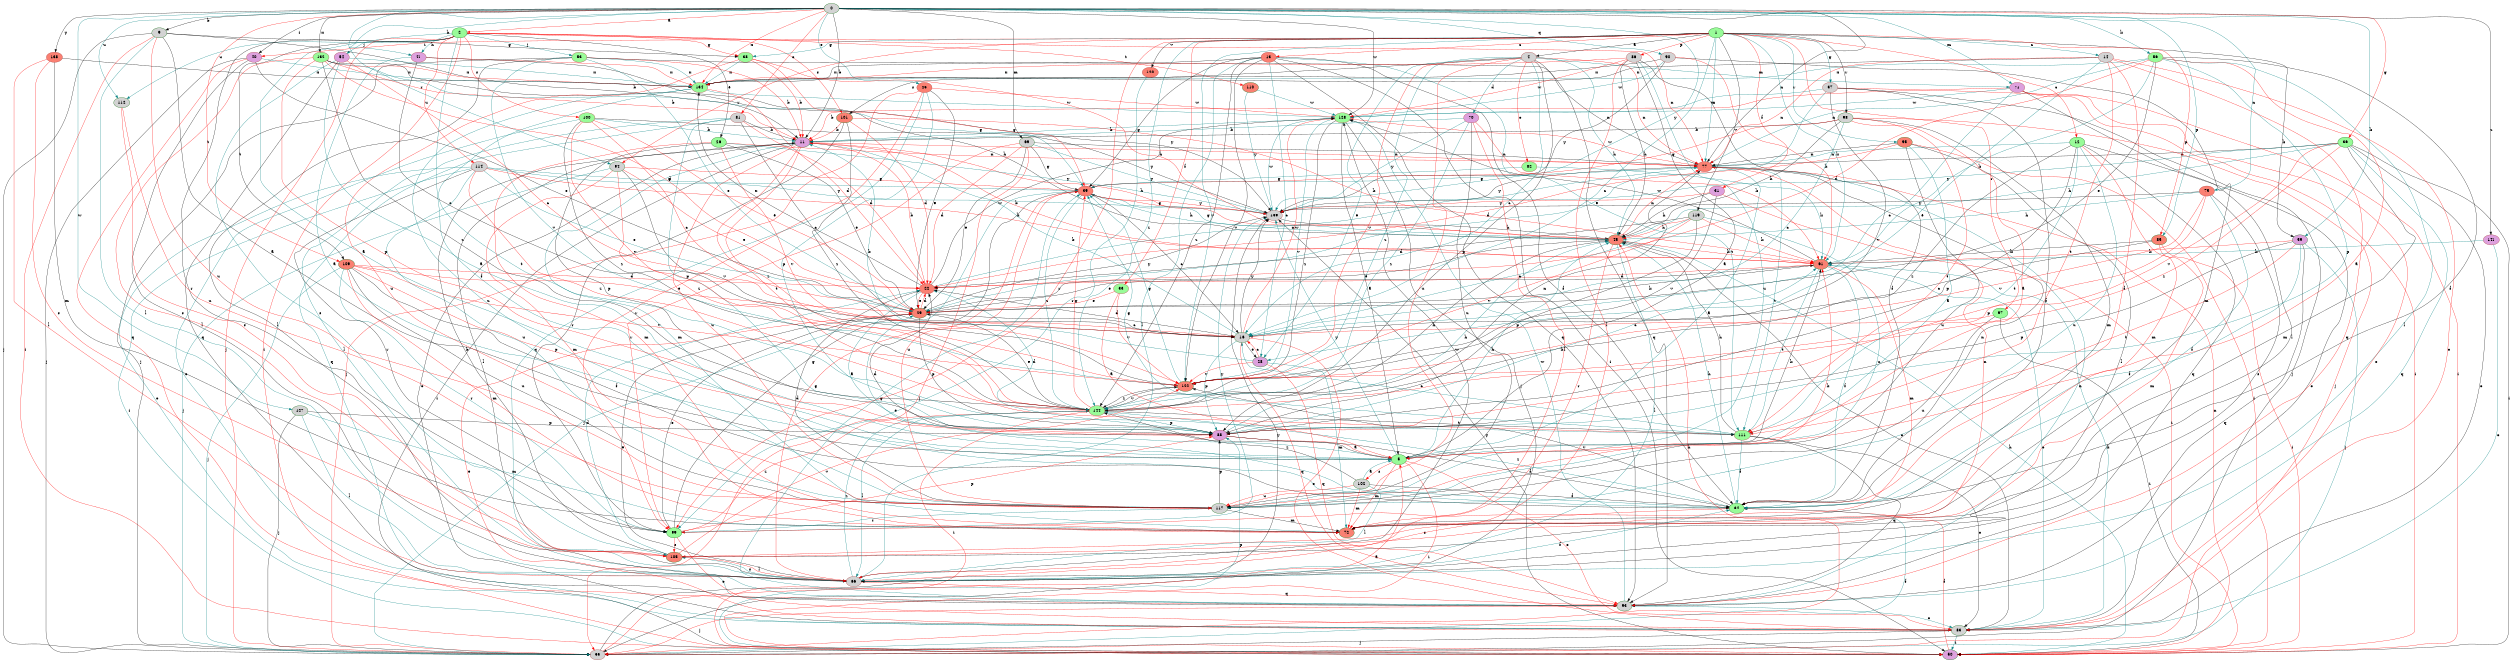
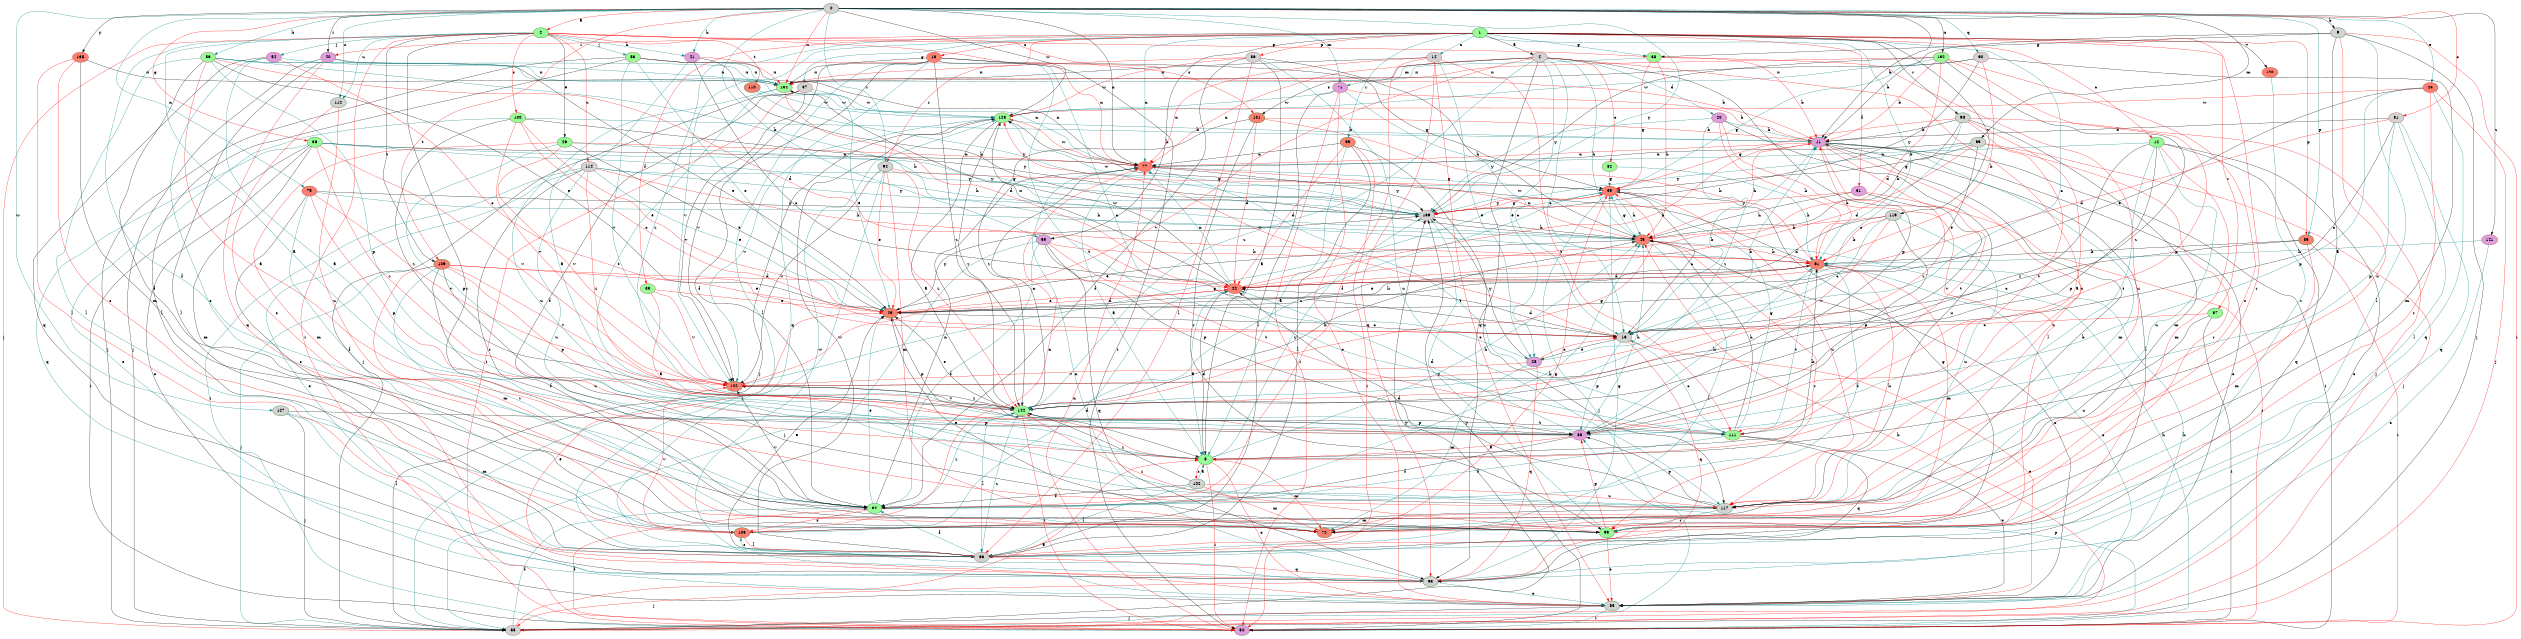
  strict digraph {
    node [color=darkgreen fillcolor=lightgrey style=filled]
    edge [color=red]
    2 [fillcolor=palegreen]
    0
    9
    11 [fillcolor=plum]
    25 [color=brown fillcolor=salmon]
    36 [fillcolor=palegreen]
    41 [color=brown fillcolor=plum]
    n8 [color=brown fillcolor=plum label=40]
    56 [color=brown fillcolor=palegreen]
    59 [fillcolor=plum]
    69
    71 [color=brown fillcolor=plum]
    75 [color=brown fillcolor=salmon]
    77 [color=brown fillcolor=salmon]
    81 [color=brown]
    85 [fillcolor=salmon]
    90 [color=brown]
    94
    109 [fillcolor=salmon]
    112
    127
    128 [color=brown fillcolor=palegreen]
    132 [color=brown fillcolor=palegreen]
    134 [color=brown fillcolor=palegreen]
    138 [color=brown fillcolor=salmon]
    139 [color=brown]
    141 [color=brown fillcolor=plum]
    38 [color=brown fillcolor=palegreen]
    99 [fillcolor=palegreen]
    5 [fillcolor=palegreen]
    26 [fillcolor=palegreen]
    34 [fillcolor=palegreen]
    50 [fillcolor=plum]
    53 [color=brown fillcolor=palegreen]
    54 [color=brown fillcolor=plum]
    55 [color=brown]
    100 [color=brown fillcolor=palegreen]
    101 [fillcolor=salmon]
    110 [fillcolor=salmon]
    114 [color=brown]
    117
    66 [color=brown]
    144 [color=brown fillcolor=palegreen]
    45 [fillcolor=salmon]
    72 [fillcolor=salmon]
    83
    111 [color=brown fillcolor=palegreen]
    88 [color=brown fillcolor=plum]
    93
    29 [fillcolor=salmon]
    122 [fillcolor=salmon]
    16
    61 [fillcolor=salmon]
    22 [color=brown fillcolor=salmon]
    39 [color=brown fillcolor=salmon]
    105 [fillcolor=salmon]
    1 [fillcolor=palegreen]
    4 [color=brown]
    12 [fillcolor=palegreen]
    13 [color=brown fillcolor=salmon]
    14 [color=brown]
    31 [color=brown fillcolor=plum]
    33 [color=brown fillcolor=palegreen]
    37 [color=brown]
    86 [color=brown]
    95 [fillcolor=salmon]
    97 [fillcolor=palegreen]
    98
    119
    120 [color=brown fillcolor=salmon]
-   20 [color=brown fillcolor=plum label=70]
+   20 [color=brown fillcolor=plum]
    28 [fillcolor=plum]
    82 [color=brown fillcolor=palegreen]
    102
    2 -> 41 [color=teal label=h]
    2 -> 77 [label=n]
    2 -> 109 [color=black label=t]
    2 -> 112 [color=teal label=u]
    2 -> 38 [label=g]
    2 -> 99 [color=black label=r]
    2 -> 5 [color=teal label=a]
    2 -> 26 [color=black label=e]
    2 -> 34 [color=teal label=f]
    2 -> 50 [label=i]
    2 -> 53 [color=teal label=j]
    2 -> 54 [color=teal label=j]
    2 -> 55 [label=j]
    2 -> 100 [label=s]
    2 -> 101 [label=s]
    2 -> 110 [label=t]
    2 -> 114 [label=u]
    0 -> 2 [label=a]
    0 -> 9 [color=black label=b]
    0 -> 11 [color=black label=b]
    0 -> 25 [color=teal label=e]
    0 -> 36 [label=g]
    0 -> 41 [color=teal label=h]
    0 -> n8 [color=black label=i]
    0 -> 56 [color=teal label=k]
    0 -> 59 [color=teal label=k]
    0 -> 69 [color=black label=m]
    0 -> 71 [color=teal label=m]
    0 -> 75 [color=teal label=n]
    0 -> 77 [color=black label=n]
    0 -> 81 [label=o]
    0 -> 85 [color=teal label=p]
    0 -> 90 [color=teal label=q]
    0 -> 94 [color=teal label=r]
    0 -> 109 [label=t]
    0 -> 112 [color=teal label=u]
    0 -> 127 [color=teal label=w]
    0 -> 128 [color=black label=w]
    0 -> 132 [color=black label=x]
    0 -> 134 [label=x]
    0 -> 138 [color=black label=y]
    0 -> 139 [color=teal label=y]
    0 -> 141 [color=black label=z]
    9 -> 11 [color=black label=b]
    9 -> 38 [color=black label=g]
    9 -> 5 [color=black label=a]
    9 -> 50 [label=i]
    9 -> 55 [color=black label=j]
    9 -> 117 [label=u]
    9 -> 66 [color=teal label=l]
    11 -> 77 [label=n]
    11 -> 50 [color=black label=i]
    11 -> 117 [label=u]
    11 -> 66 [color=black label=l]
    11 -> 144 [label=z]
    11 -> 45 [label=h]
    11 -> 72 [color=teal label=m]
    11 -> 83 [color=black label=o]
    11 -> 111 [label=t]
    25 -> 128 [label=w]
    25 -> 99 [label=r]
    25 -> 55 [label=j]
    25 -> 88 [color=teal label=p]
    25 -> 93 [color=teal label=q]
    25 -> 29 [color=black label=e]
    36 -> 77 [color=black label=n]
    36 -> 139 [color=teal label=y]
    36 -> 50 [color=black label=i]
    36 -> 144 [label=z]
    36 -> 45 [color=teal label=h]
    36 -> 72 [color=black label=m]
    36 -> 83 [color=black label=o]
    36 -> 93 [color=teal label=q]
    36 -> 122 [label=v]
    41 -> 134 [label=x]
    41 -> 5 [color=teal label=a]
    41 -> 45 [color=black label=h]
    41 -> 16 [color=black label=c]
    n8 -> 134 [color=teal label=x]
    n8 -> 55 [color=black label=j]
    n8 -> 66 [color=black label=l]
    n8 -> 93 [label=q]
    n8 -> 29 [color=black label=e]
    56 -> 77 [color=teal label=n]
    56 -> 134 [color=teal label=x]
    56 -> 5 [label=a]
    56 -> 34 [color=black label=f]
    56 -> 66 [color=teal label=l]
    56 -> 88 [color=teal label=p]
    56 -> 29 [color=black label=e]
    56 -> 61 [color=teal label=k]
    56 -> 22 [label=d]
    59 -> 34 [color=teal label=f]
    59 -> 55 [color=teal label=j]
    59 -> 111 [label=t]
    59 -> 88 [color=black label=p]
    59 -> 93 [color=black label=q]
    59 -> 61 [label=k]
    69 -> 77 [color=black label=n]
    69 -> 139 [color=teal label=y]
    69 -> 99 [label=r]
    69 -> 55 [label=j]
    69 -> 29 [color=black label=e]
    69 -> 22 [label=d]
    69 -> 39 [color=black label=g]
    71 -> 11 [label=b]
    71 -> 128 [color=teal label=w]
    71 -> 50 [label=i]
    71 -> 66 [color=black label=l]
    71 -> 83 [label=o]
    71 -> 16 [color=teal label=c]
    75 -> 139 [color=black label=y]
    75 -> 34 [color=teal label=f]
    75 -> 45 [color=teal label=h]
    75 -> 88 [label=p]
    75 -> 122 [label=v]
    75 -> 105 [color=black label=s]
    77 -> 128 [label=w]
    77 -> 139 [color=black label=y]
    77 -> 5 [color=teal label=a]
    77 -> 111 [color=teal label=t]
    77 -> 39 [color=teal label=g]
    81 -> 11 [color=black label=b]
    81 -> 66 [color=teal label=l]
    81 -> 88 [color=teal label=p]
    81 -> 93 [color=teal label=q]
    81 -> 16 [color=black label=c]
    81 -> 22 [label=d]
    85 -> 50 [label=i]
    85 -> 72 [label=m]
    85 -> 16 [color=black label=c]
    85 -> 61 [color=black label=k]
    90 -> 128 [color=teal label=w]
    90 -> 134 [color=black label=x]
    90 -> 139 [color=black label=y]
    90 -> 72 [color=black label=m]
    90 -> 61 [label=k]
    94 -> 55 [color=teal label=j]
    94 -> 144 [label=z]
    94 -> 72 [label=m]
    94 -> 29 [label=e]
    94 -> 122 [color=black label=v]
    94 -> 39 [label=g]
    109 -> 99 [color=teal label=r]
    109 -> 34 [color=black label=f]
    109 -> 55 [color=teal label=j]
    109 -> 117 [color=black label=u]
    109 -> 72 [label=m]
    109 -> 88 [label=p]
    109 -> 29 [label=e]
    109 -> 122 [label=v]
    109 -> 22 [label=d]
    112 -> 117 [label=u]
    112 -> 105 [label=s]
    127 -> 55 [color=black label=j]
    127 -> 66 [color=teal label=l]
    127 -> 72 [color=teal label=m]
    127 -> 88 [color=black label=p]
    128 -> 11 [color=teal label=b]
    128 -> 5 [color=black label=a]
    128 -> 55 [color=black label=j]
    128 -> 144 [color=black label=z]
    128 -> 122 [color=teal label=v]
    132 -> 11 [label=b]
    132 -> 134 [label=x]
    132 -> 139 [color=black label=y]
    132 -> 144 [color=black label=z]
    132 -> 88 [label=p]
    132 -> 22 [label=d]
    132 -> 39 [color=teal label=g]
    132 -> 105 [label=s]
    134 -> 128 [color=teal label=w]
    134 -> 117 [color=teal label=u]
    134 -> 111 [color=teal label=t]
    134 -> 22 [label=d]
    138 -> 134 [color=black label=x]
    138 -> 66 [label=l]
    138 -> 72 [color=black label=m]
    138 -> 105 [label=s]
    139 -> 128 [color=teal label=w]
    139 -> 45 [color=black label=h]
    139 -> 39 [label=g]
    141 -> 83 [color=teal label=o]
    141 -> 61 [color=teal label=k]
    38 -> 11 [label=b]
    38 -> 134 [color=teal label=x]
    38 -> 117 [label=u]
    38 -> 45 [label=h]
    38 -> 39 [label=g]
    99 -> 139 [color=teal label=y]
    99 -> 144 [label=z]
    99 -> 83 [label=o]
    99 -> 88 [label=p]
    99 -> 29 [color=black label=e]
    99 -> 39 [color=black label=g]
-   99 -> 105 [label=s]
    5 -> 139 [color=teal label=y]
    5 -> 50 [label=i]
    5 -> 45 [color=teal label=h]
    5 -> 72 [label=m]
    5 -> 83 [label=o]
    5 -> 61 [color=black label=k]
    5 -> 22 [color=black label=d]
    5 -> 102 [label=s]
    26 -> 77 [label=n]
    26 -> 139 [color=teal label=y]
    26 -> 72 [label=m]
-   26 -> 88 [color=black label=p]
+   26 -> 88 [color=teal label=p]
    26 -> 29 [color=black label=e]
    26 -> 122 [label=v]
    34 -> 77 [color=black label=n]
    34 -> 144 [color=teal label=z]
    34 -> 45 [color=teal label=h]
    34 -> 29 [color=teal label=e]
    34 -> 122 [color=black label=v]
    34 -> 105 [label=s]
    50 -> 77 [label=n]
    50 -> 139 [color=black label=y]
    50 -> 34 [label=f]
    50 -> 45 [color=teal label=h]
    50 -> 88 [color=teal label=p]
    53 -> 11 [label=b]
    53 -> 77 [color=black label=n]
    53 -> 134 [color=teal label=x]
    53 -> 55 [color=black label=j]
    53 -> 66 [color=black label=l]
    53 -> 29 [color=teal label=e]
    53 -> 122 [color=teal label=v]
    54 -> 134 [color=teal label=x]
    54 -> 5 [color=teal label=a]
    54 -> 93 [color=black label=q]
    54 -> 16 [label=c]
    54 -> 105 [color=teal label=s]
    55 -> 139 [color=black label=y]
    55 -> 5 [label=a]
    55 -> 34 [color=teal label=f]
    55 -> 45 [label=h]
    100 -> 11 [color=teal label=b]
    100 -> 139 [color=black label=y]
    100 -> 144 [color=black label=z]
    100 -> 83 [color=teal label=o]
    100 -> 29 [label=e]
    100 -> 122 [label=v]
    100 -> 16 [label=c]
    101 -> 11 [label=b]
    101 -> 99 [color=black label=r]
    101 -> 144 [color=black label=z]
    101 -> 61 [label=k]
    101 -> 22 [label=d]
    110 -> 128 [color=teal label=w]
    110 -> 139 [color=teal label=y]
    114 -> 139 [color=teal label=y]
    114 -> 99 [color=black label=r]
    114 -> 50 [color=teal label=i]
    114 -> 117 [color=teal label=u]
    114 -> 144 [label=z]
    114 -> 83 [color=teal label=o]
    114 -> 29 [color=teal label=e]
    114 -> 61 [label=k]
    114 -> 39 [color=teal label=g]
    117 -> 99 [color=teal label=r]
    117 -> 72 [color=black label=m]
    117 -> 88 [color=black label=p]
    117 -> 61 [label=k]
    117 -> 22 [color=black label=d]
    66 -> 128 [color=black label=w]
    66 -> 34 [color=teal label=f]
    66 -> 144 [color=teal label=z]
    66 -> 93 [label=q]
    66 -> 29 [color=black label=e]
    66 -> 39 [label=g]
    66 -> 105 [color=teal label=s]
    144 -> 77 [color=black label=n]
    144 -> 50 [label=i]
    144 -> 66 [color=teal label=l]
    144 -> 45 [color=black label=h]
    144 -> 111 [color=black label=t]
    144 -> 88 [color=teal label=p]
    144 -> 29 [color=black label=e]
    144 -> 122 [color=black label=v]
    144 -> 39 [label=g]
    45 -> 77 [label=n]
    45 -> 99 [label=r]
    45 -> 66 [color=teal label=l]
    45 -> 83 [color=black label=o]
    45 -> 29 [color=black label=e]
    45 -> 61 [label=k]
    45 -> 39 [color=teal label=g]
    83 -> 50 [color=teal label=i]
    83 -> 55 [color=black label=j]
    83 -> 29 [label=e]
    83 -> 61 [color=teal label=k]
    111 -> 34 [color=teal label=f]
    111 -> 45 [color=black label=h]
    111 -> 83 [color=black label=o]
    111 -> 93 [color=black label=q]
    111 -> 16 [color=teal label=c]
    111 -> 39 [color=teal label=g]
    88 -> 5 [label=a]
    88 -> 34 [color=black label=f]
    88 -> 45 [color=teal label=h]
    88 -> 61 [color=teal label=k]
    88 -> 22 [color=teal label=d]
    93 -> 77 [color=teal label=n]
    93 -> 128 [color=teal label=w]
    93 -> 55 [label=j]
    93 -> 83 [color=teal label=o]
    93 -> 39 [color=teal label=g]
    29 -> 139 [color=black label=y]
    29 -> 88 [color=black label=p]
    29 -> 16 [color=black label=c]
    29 -> 61 [color=black label=k]
    29 -> 22 [label=d]
    122 -> 144 [color=black label=z]
    122 -> 39 [color=teal label=g]
    16 -> 11 [color=teal label=b]
    16 -> 128 [label=w]
-   16 -> 139 [color=black label=y]
+   28 -> 139 [color=black label=y]
    16 -> 83 [label=o]
    16 -> 88 [color=teal label=p]
    16 -> 93 [label=q]
    16 -> 22 [color=black label=d]
    16 -> 28 [color=black label=e]
    61 -> 11 [label=b]
    61 -> 128 [color=black label=w]
    61 -> 34 [color=teal label=f]
    61 -> 72 [label=m]
    61 -> 83 [color=teal label=o]
    61 -> 111 [color=teal label=t]
    61 -> 29 [color=black label=e]
    61 -> 22 [label=d]
    22 -> 11 [label=b]
    22 -> 77 [color=teal label=n]
    22 -> 128 [color=black label=w]
    22 -> 134 [color=black label=x]
    22 -> 5 [color=teal label=a]
    22 -> 29 [label=e]
    39 -> 139 [label=y]
    39 -> 55 [color=teal label=j]
    39 -> 117 [label=u]
    39 -> 144 [color=teal label=z]
    39 -> 45 [color=teal label=h]
    39 -> 16 [color=black label=c]
    105 -> 11 [color=black label=b]
    105 -> 77 [label=n]
    105 -> 66 [label=l]
    105 -> 122 [label=v]
    105 -> 22 [color=teal label=d]
    1 -> n8 [label=i]
    1 -> 59 [color=black label=k]
    1 -> 77 [color=teal label=n]
    1 -> 85 [label=p]
    1 -> 94 [label=r]
    1 -> 38 [color=teal label=g]
    1 -> 99 [label=r]
    1 -> 144 [color=teal label=z]
    1 -> 122 [color=teal label=v]
    1 -> 16 [color=teal label=c]
    1 -> 61 [color=teal label=k]
    1 -> 4 [color=black label=a]
    1 -> 12 [label=c]
    1 -> 13 [label=c]
    1 -> 14 [color=teal label=c]
    1 -> 31 [label=f]
    1 -> 33 [label=f]
    1 -> 37 [color=teal label=g]
    1 -> 86 [label=p]
    1 -> 95 [color=teal label=r]
    1 -> 97 [label=r]
    1 -> 98 [color=black label=r]
    1 -> 119 [color=black label=v]
    1 -> 120 [color=black label=v]
    4 -> 71 [color=teal label=m]
    4 -> 77 [label=n]
    4 -> 101 [color=black label=s]
    4 -> 117 [label=u]
    4 -> 144 [color=teal label=z]
    4 -> 45 [color=teal label=h]
    4 -> 88 [color=black label=p]
    4 -> 93 [color=black label=q]
    4 -> 122 [label=v]
    4 -> 16 [color=teal label=c]
    4 -> 20 [color=teal label=d]
    4 -> 28 [color=teal label=e]
    4 -> 82 [label=o]
    12 -> 77 [color=teal label=n]
    12 -> 117 [color=teal label=u]
    12 -> 144 [color=black label=z]
    12 -> 72 [label=m]
    12 -> 83 [color=black label=o]
    12 -> 111 [color=teal label=t]
    12 -> 88 [color=black label=p]
    12 -> 93 [color=black label=q]
    13 -> 134 [color=black label=x]
    13 -> 34 [color=black label=f]
    13 -> 50 [color=black label=i]
    13 -> 66 [color=teal label=l]
    13 -> 144 [color=black label=z]
    13 -> 111 [color=teal label=t]
-   13 -> 93 [color=black label=q]
+   13 -> 93 [color=teal label=q]
    13 -> 122 [color=black label=v]
    13 -> 39 [color=black label=g]
    13 -> 28 [color=teal label=c]
    14 -> 77 [label=n]
    14 -> 134 [color=black label=x]
    14 -> 34 [label=f]
    14 -> 83 [label=o]
    14 -> 111 [label=t]
    14 -> 93 [label=q]
    14 -> 28 [color=teal label=e]
    31 -> 139 [label=y]
    31 -> 50 [label=i]
    31 -> 45 [color=black label=h]
    31 -> 122 [color=black label=v]
    33 -> 5 [label=a]
    33 -> 29 [label=e]
    33 -> 122 [label=v]
    37 -> 128 [color=teal label=w]
    37 -> 34 [color=black label=f]
    37 -> 50 [label=i]
    37 -> 55 [color=black label=j]
    37 -> 29 [color=teal label=e]
    37 -> 122 [color=black label=v]
    86 -> 128 [label=w]
    86 -> 134 [label=x]
    86 -> 5 [color=black label=a]
    86 -> 34 [color=black label=f]
    86 -> 117 [color=teal label=u]
    86 -> 66 [label=l]
    86 -> 45 [color=black label=h]
    95 -> 77 [color=black label=n]
    95 -> 5 [color=teal label=a]
    95 -> 50 [label=i]
    95 -> 117 [color=black label=u]
    95 -> 66 [color=black label=l]
    95 -> 22 [label=d]
    97 -> 50 [color=black label=i]
    97 -> 117 [color=black label=u]
    97 -> 16 [label=c]
    98 -> 11 [color=black label=b]
    98 -> 5 [label=a]
    98 -> 55 [label=j]
    98 -> 45 [color=black label=h]
    98 -> 72 [color=black label=m]
    98 -> 111 [label=t]
    98 -> 16 [color=teal label=c]
    98 -> 39 [label=g]
    119 -> 117 [color=teal label=u]
    119 -> 45 [label=h]
    119 -> 88 [color=black label=p]
    119 -> 122 [label=v]
    119 -> 16 [color=teal label=c]
    119 -> 61 [label=k]
    119 -> 22 [color=black label=d]
    120 -> 99 [color=teal label=r]
    20 -> 11 [color=teal label=b]
    20 -> 139 [color=teal label=y]
    20 -> 117 [color=black label=u]
    20 -> 66 [label=l]
    20 -> 144 [color=teal label=z]
    20 -> 61 [label=k]
    28 -> 11 [color=teal label=b]
    28 -> 72 [color=teal label=m]
    28 -> 93 [label=q]
    28 -> 122 [label=v]
    28 -> 16 [label=c]
    82 -> 61 [color=teal label=k]
    82 -> 39 [color=teal label=g]
    102 -> 5 [color=teal label=a]
    102 -> 34 [color=black label=f]
    102 -> 117 [label=u]
    102 -> 66 [color=teal label=l]
    102 -> 144 [color=black label=z]
    102 -> 72 [label=m]
  }
